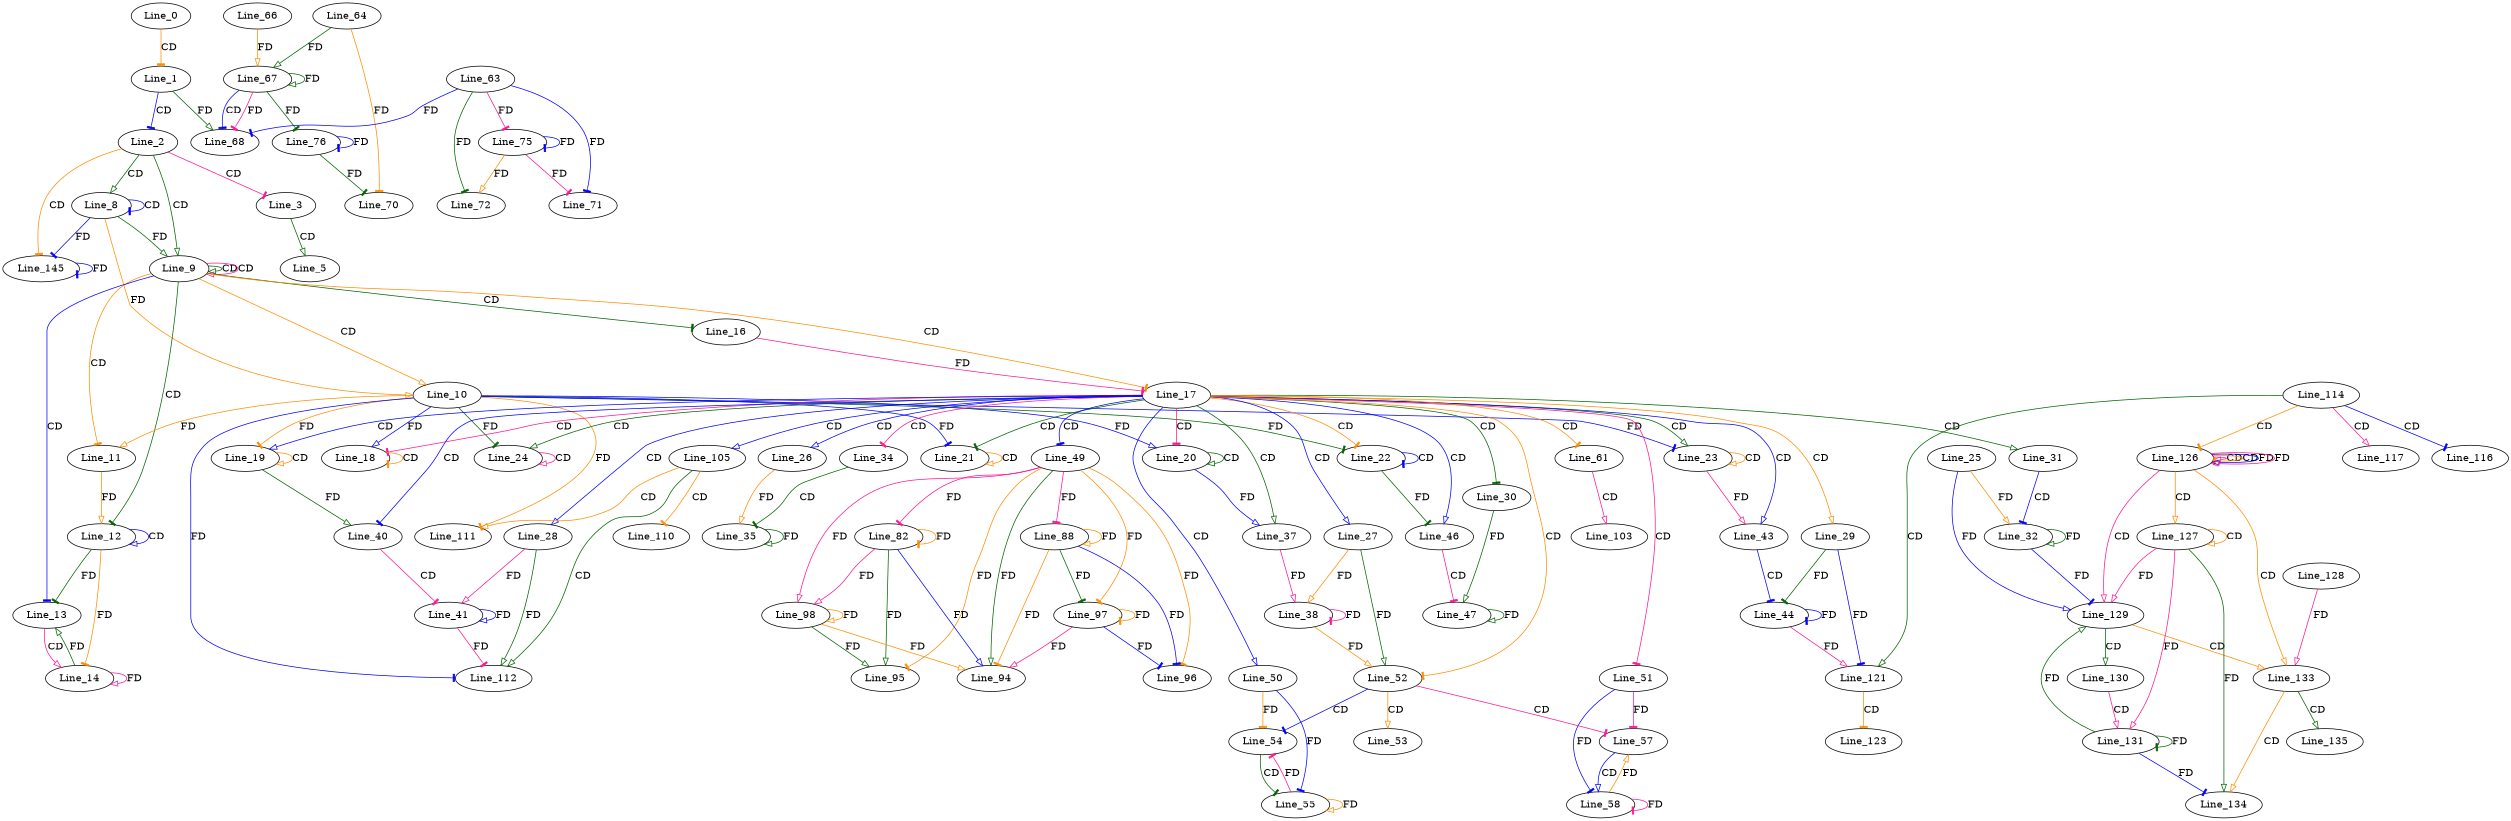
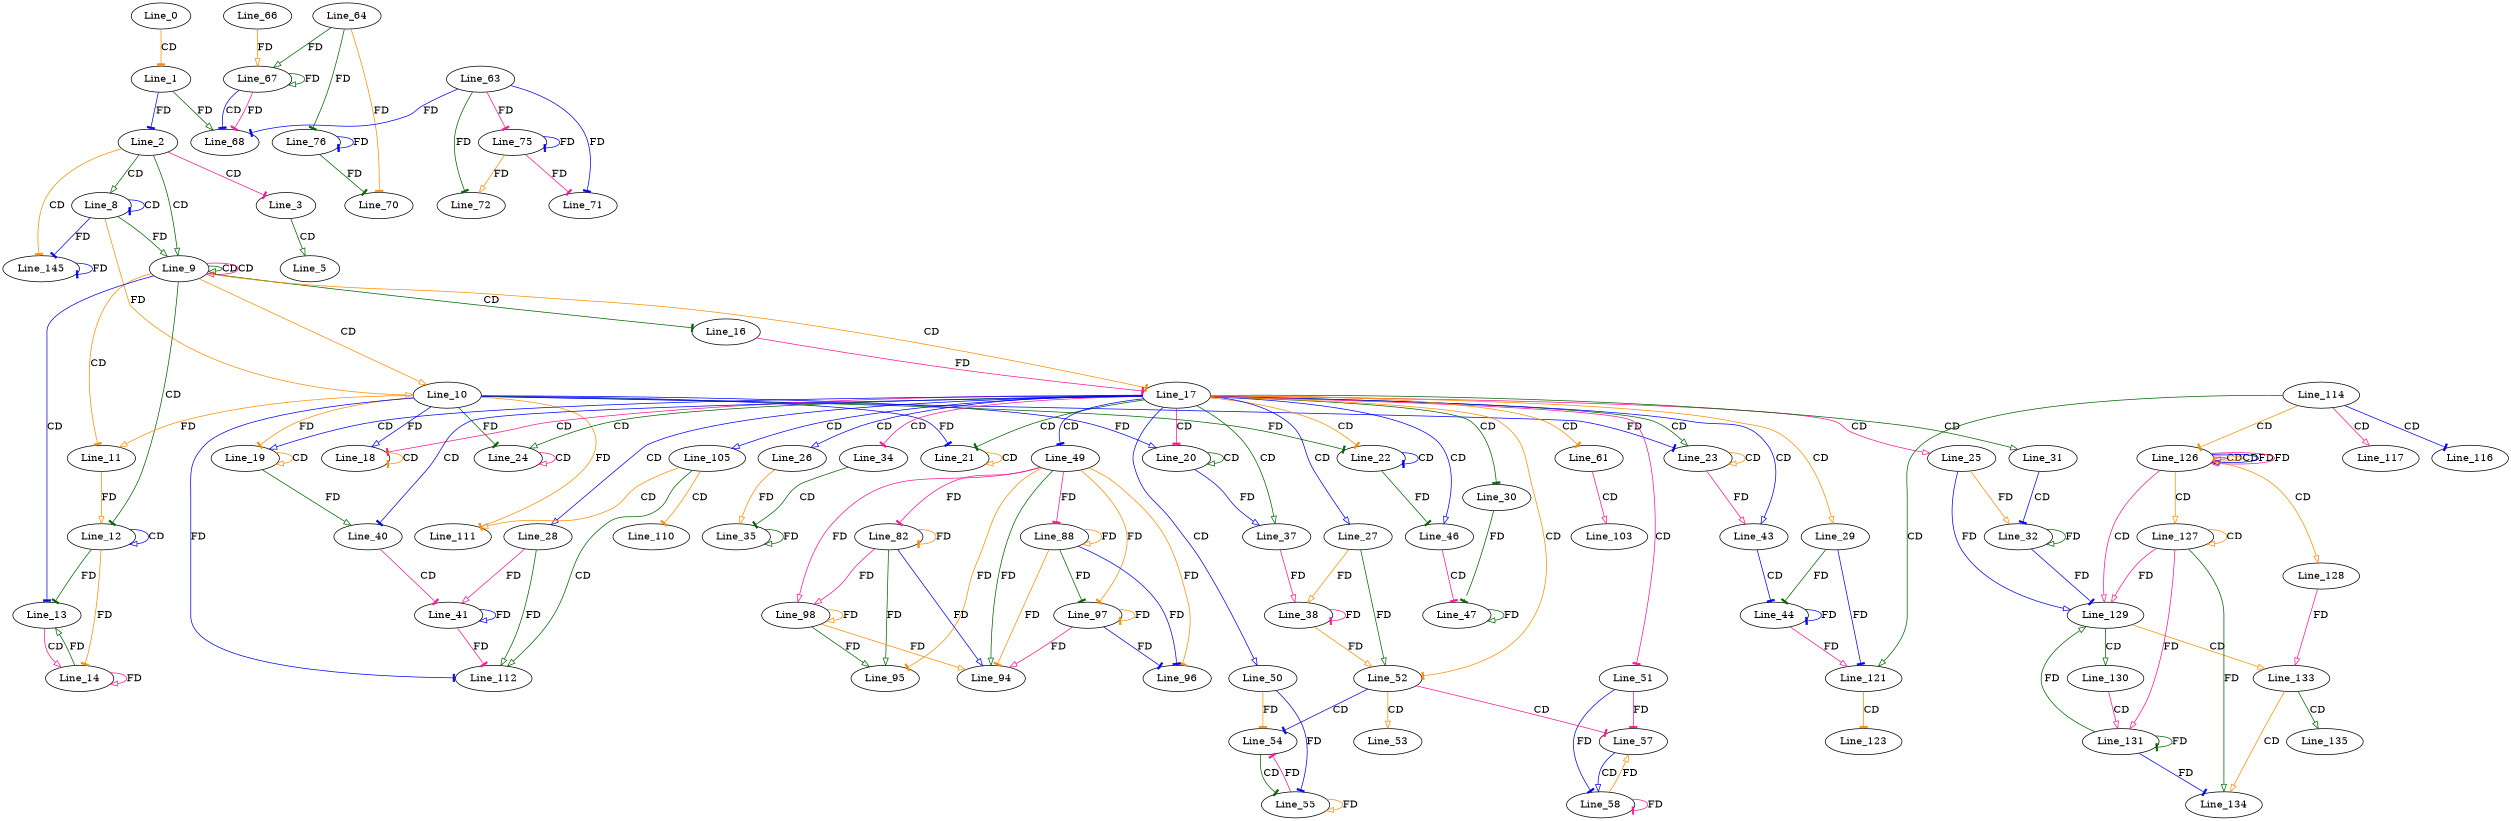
  digraph {
    edge [arrowhead=onormal color=darkorange]
    Line_0
    Line_1
    Line_2
    Line_68
    Line_3
    Line_8
    Line_9
    Line_145
    Line_5
    Line_10
    Line_11
    Line_12
    Line_13
    Line_16
    Line_17
    Line_18
    Line_19
    Line_20
    Line_21
    Line_22
    Line_23
    Line_24
    Line_111
    Line_112
    Line_14
    Line_25
    Line_26
    Line_27
    Line_28
    Line_29
    Line_30
    Line_31
    Line_34
    Line_37
    Line_40
    Line_43
    Line_46
    Line_49
    Line_50
    Line_51
    Line_52
    Line_61
    Line_105
    Line_32
    Line_129
    Line_35
    Line_38
    Line_41
    Line_44
    Line_121
    Line_47
    Line_82
    Line_88
    Line_94
    Line_95
    Line_96
    Line_97
    Line_98
    Line_54
    Line_55
    Line_57
    Line_58
    Line_53
    Line_103
    Line_110
    Line_133
    Line_130
    Line_123
    Line_67
    Line_66
    Line_64
    Line_70
    Line_76
    Line_63
    Line_71
    Line_72
    Line_75
    Line_114
    Line_116
    Line_117
    Line_126
    Line_127
    Line_128
    Line_131
    Line_134
    Line_135
    Line_0 -> Line_1 [arrowhead=tee label=CD]
-   Line_1 -> Line_2 [arrowhead=tee color=blue label=CD]
+   Line_1 -> Line_2 [arrowhead=tee color=blue label=FD]
    Line_1 -> Line_68 [color=darkgreen label=FD]
    Line_2 -> Line_3 [arrowhead=tee color=deeppink label=CD]
    Line_2 -> Line_8 [color=darkgreen label=CD]
    Line_2 -> Line_9 [color=darkgreen label=CD]
    Line_2 -> Line_145 [arrowhead=tee label=CD]
    Line_3 -> Line_5 [color=darkgreen label=CD]
    Line_8 -> Line_8 [arrowhead=tee color=blue label=CD]
    Line_8 -> Line_9 [color=darkgreen label=FD]
    Line_8 -> Line_145 [arrowhead=tee color=blue label=FD]
    Line_8 -> Line_10 [label=FD]
    Line_9 -> Line_9 [color=darkgreen label=CD]
    Line_9 -> Line_9 [color=deeppink label=CD]
    Line_9 -> Line_10 [label=CD]
    Line_9 -> Line_11 [arrowhead=tee label=CD]
    Line_9 -> Line_12 [arrowhead=tee color=darkgreen label=CD]
    Line_9 -> Line_13 [arrowhead=tee color=blue label=CD]
    Line_9 -> Line_16 [arrowhead=tee color=darkgreen label=CD]
    Line_9 -> Line_17 [arrowhead=tee label=CD]
    Line_145 -> Line_145 [arrowhead=tee color=blue label=FD]
    Line_10 -> Line_11 [label=FD]
    Line_10 -> Line_18 [color=blue label=FD]
    Line_10 -> Line_19 [arrowhead=tee label=FD]
    Line_10 -> Line_20 [color=blue label=FD]
    Line_10 -> Line_21 [arrowhead=tee color=blue label=FD]
    Line_10 -> Line_22 [arrowhead=tee color=darkgreen label=FD]
    Line_10 -> Line_23 [arrowhead=tee color=blue label=FD]
    Line_10 -> Line_24 [arrowhead=tee color=darkgreen label=FD]
    Line_10 -> Line_111 [arrowhead=tee label=FD]
    Line_10 -> Line_112 [arrowhead=tee color=blue label=FD]
    Line_11 -> Line_12 [label=FD]
    Line_12 -> Line_12 [color=blue label=CD]
    Line_12 -> Line_13 [arrowhead=tee color=darkgreen label=FD]
    Line_12 -> Line_14 [arrowhead=tee label=FD]
    Line_13 -> Line_14 [color=deeppink label=CD]
    Line_16 -> Line_17 [arrowhead=tee color=deeppink label=FD]
    Line_17 -> Line_18 [arrowhead=tee color=deeppink label=CD]
    Line_17 -> Line_19 [color=blue label=CD]
    Line_17 -> Line_20 [arrowhead=tee color=deeppink label=CD]
    Line_17 -> Line_21 [arrowhead=tee color=darkgreen label=CD]
    Line_17 -> Line_22 [arrowhead=tee label=CD]
    Line_17 -> Line_23 [color=darkgreen label=CD]
    Line_17 -> Line_24 [color=darkgreen label=CD]
+   Line_17 -> Line_25 [color=deeppink label=CD]
    Line_17 -> Line_26 [color=blue label=CD]
    Line_17 -> Line_27 [color=blue label=CD]
    Line_17 -> Line_28 [color=blue label=CD]
    Line_17 -> Line_29 [label=CD]
    Line_17 -> Line_30 [arrowhead=tee color=darkgreen label=CD]
    Line_17 -> Line_31 [color=darkgreen label=CD]
    Line_17 -> Line_34 [arrowhead=tee color=deeppink label=CD]
    Line_17 -> Line_37 [color=darkgreen label=CD]
    Line_17 -> Line_40 [arrowhead=tee color=blue label=CD]
    Line_17 -> Line_43 [color=blue label=CD]
    Line_17 -> Line_46 [color=blue label=CD]
    Line_17 -> Line_49 [arrowhead=tee color=blue label=CD]
    Line_17 -> Line_50 [color=blue label=CD]
    Line_17 -> Line_51 [arrowhead=tee color=deeppink label=CD]
    Line_17 -> Line_52 [arrowhead=tee label=CD]
    Line_17 -> Line_61 [arrowhead=tee label=CD]
    Line_17 -> Line_105 [color=blue label=CD]
    Line_18 -> Line_18 [arrowhead=tee label=CD]
    Line_19 -> Line_19 [label=CD]
    Line_19 -> Line_40 [color=darkgreen label=FD]
    Line_20 -> Line_20 [color=darkgreen label=CD]
    Line_20 -> Line_37 [color=blue label=FD]
    Line_21 -> Line_21 [label=CD]
    Line_22 -> Line_22 [arrowhead=tee color=blue label=CD]
    Line_22 -> Line_46 [arrowhead=tee color=darkgreen label=FD]
    Line_23 -> Line_23 [label=CD]
    Line_23 -> Line_43 [color=deeppink label=FD]
    Line_24 -> Line_24 [color=deeppink label=CD]
    Line_14 -> Line_13 [color=darkgreen label=FD]
    Line_14 -> Line_14 [color=deeppink label=FD]
    Line_25 -> Line_32 [label=FD]
    Line_25 -> Line_129 [color=blue label=FD]
    Line_26 -> Line_35 [label=FD]
    Line_27 -> Line_52 [color=darkgreen label=FD]
    Line_27 -> Line_38 [label=FD]
    Line_28 -> Line_112 [color=darkgreen label=FD]
    Line_28 -> Line_41 [color=deeppink label=FD]
    Line_29 -> Line_44 [arrowhead=tee color=darkgreen label=FD]
    Line_29 -> Line_121 [arrowhead=tee color=blue label=FD]
-   Line_30 -> Line_47 [color=darkgreen label=FD]
+   Line_30 -> Line_47 [arrowhead=tee color=darkgreen label=FD]
    Line_31 -> Line_32 [arrowhead=tee color=blue label=CD]
    Line_34 -> Line_35 [arrowhead=tee color=darkgreen label=CD]
    Line_37 -> Line_38 [color=deeppink label=FD]
    Line_40 -> Line_41 [arrowhead=tee color=deeppink label=CD]
    Line_43 -> Line_44 [arrowhead=tee color=blue label=CD]
    Line_46 -> Line_47 [arrowhead=tee color=deeppink label=CD]
    Line_49 -> Line_82 [arrowhead=tee color=deeppink label=FD]
    Line_49 -> Line_88 [arrowhead=tee color=deeppink label=FD]
    Line_49 -> Line_94 [color=darkgreen label=FD]
    Line_49 -> Line_95 [arrowhead=tee label=FD]
    Line_49 -> Line_96 [arrowhead=tee label=FD]
    Line_49 -> Line_97 [arrowhead=tee label=FD]
    Line_49 -> Line_98 [color=deeppink label=FD]
    Line_50 -> Line_54 [arrowhead=tee label=FD]
    Line_50 -> Line_55 [arrowhead=tee color=blue label=FD]
    Line_51 -> Line_57 [arrowhead=tee color=deeppink label=FD]
    Line_51 -> Line_58 [arrowhead=tee color=blue label=FD]
    Line_52 -> Line_54 [arrowhead=tee color=blue label=CD]
    Line_52 -> Line_57 [arrowhead=tee color=deeppink label=CD]
    Line_52 -> Line_53 [label=CD]
    Line_61 -> Line_103 [color=deeppink label=CD]
    Line_105 -> Line_111 [label=CD]
    Line_105 -> Line_112 [color=darkgreen label=CD]
    Line_105 -> Line_110 [arrowhead=tee label=CD]
    Line_32 -> Line_32 [color=darkgreen label=FD]
    Line_32 -> Line_129 [arrowhead=tee color=blue label=FD]
    Line_129 -> Line_133 [label=CD]
    Line_129 -> Line_130 [color=darkgreen label=CD]
    Line_35 -> Line_35 [color=darkgreen label=FD]
    Line_38 -> Line_52 [label=FD]
    Line_38 -> Line_38 [arrowhead=tee color=deeppink label=FD]
    Line_41 -> Line_112 [arrowhead=tee color=deeppink label=FD]
    Line_41 -> Line_41 [color=blue label=FD]
    Line_44 -> Line_44 [arrowhead=tee color=blue label=FD]
    Line_44 -> Line_121 [color=deeppink label=FD]
    Line_121 -> Line_123 [arrowhead=tee label=CD]
    Line_47 -> Line_47 [color=darkgreen label=FD]
    Line_82 -> Line_82 [arrowhead=tee label=FD]
    Line_82 -> Line_94 [color=blue label=FD]
    Line_82 -> Line_95 [color=darkgreen label=FD]
    Line_82 -> Line_98 [color=deeppink label=FD]
    Line_88 -> Line_88 [label=FD]
    Line_88 -> Line_94 [arrowhead=tee label=FD]
    Line_88 -> Line_96 [arrowhead=tee color=blue label=FD]
    Line_88 -> Line_97 [arrowhead=tee color=darkgreen label=FD]
    Line_97 -> Line_94 [color=deeppink label=FD]
    Line_97 -> Line_96 [arrowhead=tee color=blue label=FD]
    Line_97 -> Line_97 [arrowhead=tee label=FD]
    Line_98 -> Line_94 [label=FD]
    Line_98 -> Line_95 [color=darkgreen label=FD]
    Line_98 -> Line_98 [label=FD]
    Line_54 -> Line_55 [arrowhead=tee color=darkgreen label=CD]
    Line_55 -> Line_54 [arrowhead=tee color=deeppink label=FD]
    Line_55 -> Line_55 [label=FD]
    Line_57 -> Line_58 [color=blue label=CD]
    Line_58 -> Line_57 [label=FD]
    Line_58 -> Line_58 [arrowhead=tee color=deeppink label=FD]
    Line_133 -> Line_134 [label=CD]
    Line_133 -> Line_135 [color=darkgreen label=CD]
    Line_130 -> Line_131 [color=deeppink label=CD]
    Line_67 -> Line_68 [arrowhead=tee color=blue label=CD]
    Line_67 -> Line_68 [arrowhead=tee color=deeppink label=FD]
    Line_67 -> Line_67 [color=darkgreen label=FD]
    Line_66 -> Line_67 [label=FD]
    Line_64 -> Line_67 [color=darkgreen label=FD]
    Line_64 -> Line_70 [arrowhead=tee label=FD]
-   Line_67 -> Line_76 [arrowhead=tee color=darkgreen label=FD]
+   Line_64 -> Line_76 [arrowhead=tee color=darkgreen label=FD]
    Line_76 -> Line_70 [arrowhead=tee color=darkgreen label=FD]
    Line_76 -> Line_76 [arrowhead=tee color=blue label=FD]
    Line_63 -> Line_68 [arrowhead=tee color=blue label=FD]
    Line_63 -> Line_71 [arrowhead=tee color=blue label=FD]
    Line_63 -> Line_72 [arrowhead=tee color=darkgreen label=FD]
    Line_63 -> Line_75 [arrowhead=tee color=deeppink label=FD]
    Line_75 -> Line_71 [arrowhead=tee color=deeppink label=FD]
    Line_75 -> Line_72 [label=FD]
    Line_75 -> Line_75 [arrowhead=tee color=blue label=FD]
    Line_114 -> Line_121 [color=darkgreen label=CD]
    Line_114 -> Line_116 [arrowhead=tee color=blue label=CD]
    Line_114 -> Line_117 [color=deeppink label=CD]
    Line_114 -> Line_126 [arrowhead=tee label=CD]
    Line_126 -> Line_129 [color=deeppink label=CD]
    Line_126 -> Line_126 [color=deeppink label=CD]
    Line_126 -> Line_126 [arrowhead=tee label=CD]
    Line_126 -> Line_126 [color=blue label=FD]
    Line_126 -> Line_126 [color=deeppink label=FD]
    Line_126 -> Line_127 [label=CD]
-   Line_126 -> Line_133 [label=CD]
+   Line_126 -> Line_128 [label=CD]
    Line_127 -> Line_129 [color=deeppink label=FD]
    Line_127 -> Line_127 [label=CD]
    Line_127 -> Line_131 [color=deeppink label=FD]
    Line_127 -> Line_134 [color=darkgreen label=FD]
    Line_128 -> Line_133 [color=deeppink label=FD]
    Line_131 -> Line_129 [color=darkgreen label=FD]
    Line_131 -> Line_131 [arrowhead=tee color=darkgreen label=FD]
    Line_131 -> Line_134 [arrowhead=tee color=blue label=FD]
  }
